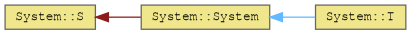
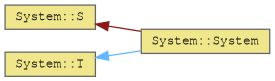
  digraph {
    rankdir=LR
    node [color=grey40 fillcolor=khaki fontname=FreeMono fontsize=10 shape=box style=filled]
    edge [dir=back fontname=FreeMono fontsize=10 labelfontname=FreeMono labelfontsize=10 style=solid]
    n1 [height=0.2 label="System::S" width=0.4]
    n2 [height=0.2 label="System::System" width=0.4]
    n3 [height=0.2 label="System::T" width=0.4]
    n1 -> n2 [color=firebrick4]
-   n2 -> n3 [color=steelblue1]
+   n3 -> n2 [color=steelblue1]
  }
